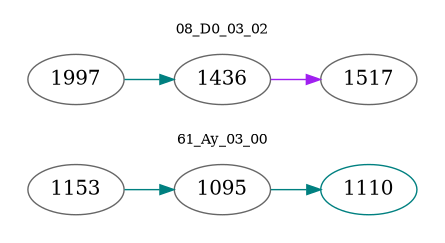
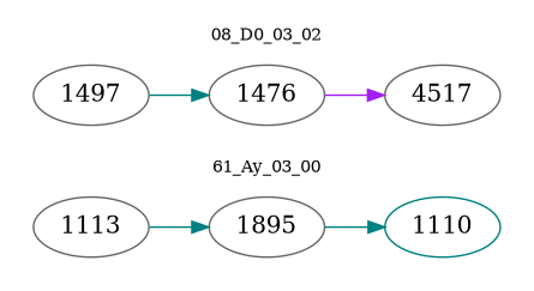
  digraph {
    rankdir=LR
    node [color=gray40]
    edge [color=teal]
-   n1 [label=1153]
-   n2 [label=1095]
+   n1 [label=1113]
+   n2 [label=1895]
    n3 [color=teal label=1110]
-   n4 [label=1997]
-   n5 [label=1436]
-   n6 [label=1517]
+   n4 [label=1497]
+   n5 [label=1476]
+   n6 [label=4517]
    subgraph cluster_1 {
      color=white
      fontsize=10
      label="61_Ay_03_00"
      n1
      n2
      n3
    }
    subgraph cluster_2 {
      color=white
      fontsize=10
      label="08_D0_03_02"
      n4
      n5
      n6
    }
    n1 -> n2
    n2 -> n3
    n4 -> n5
    n5 -> n6 [color=purple]
  }
